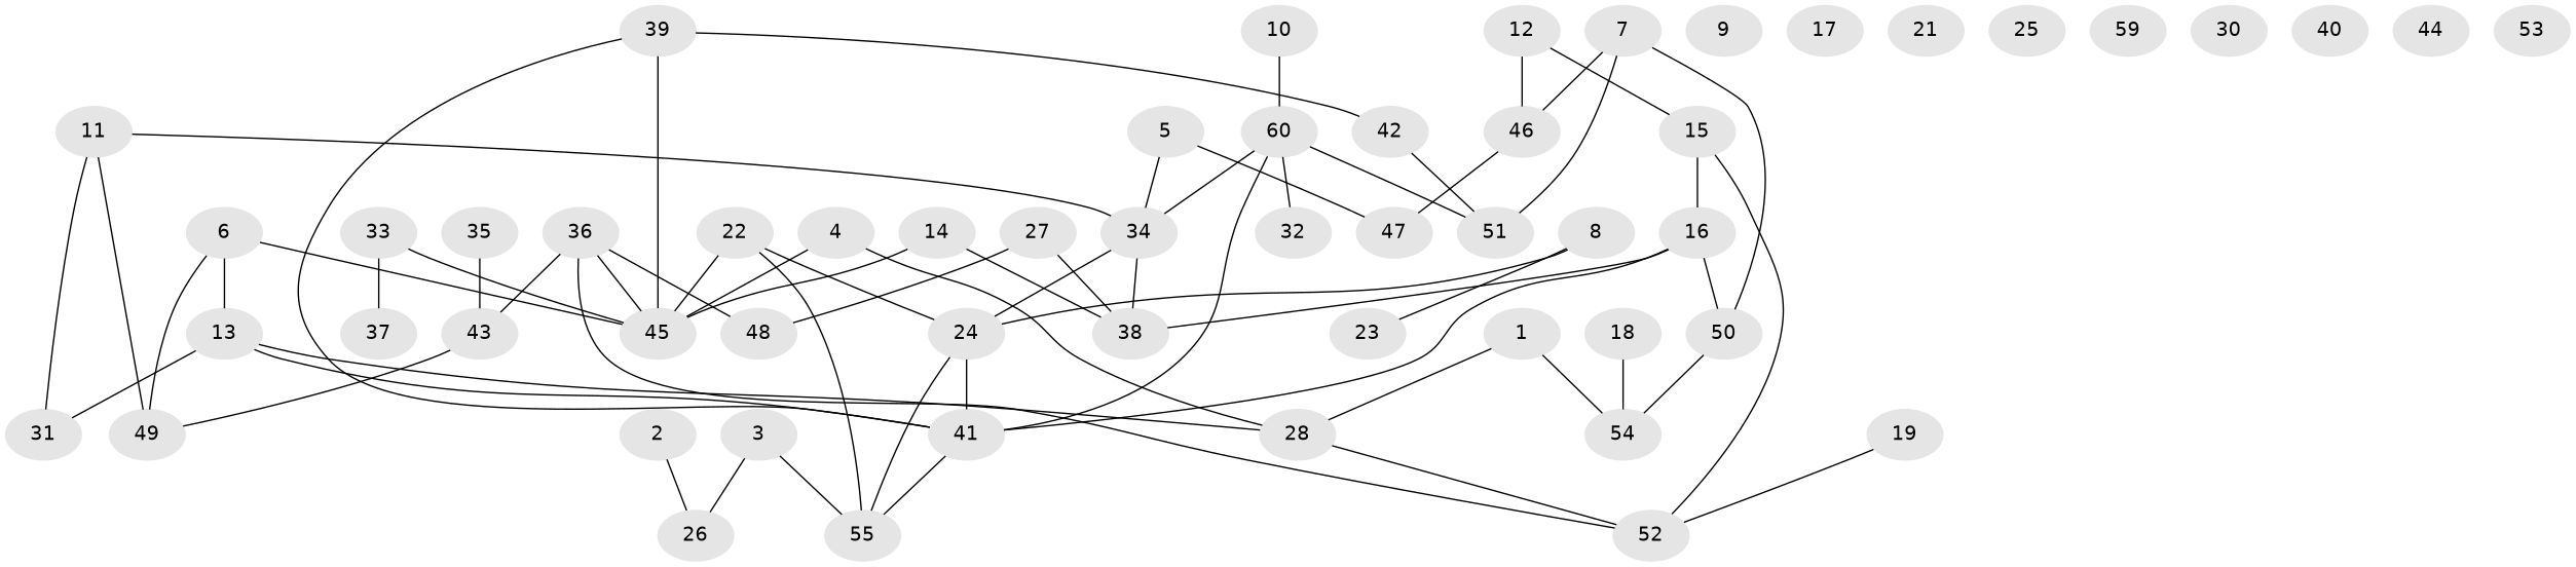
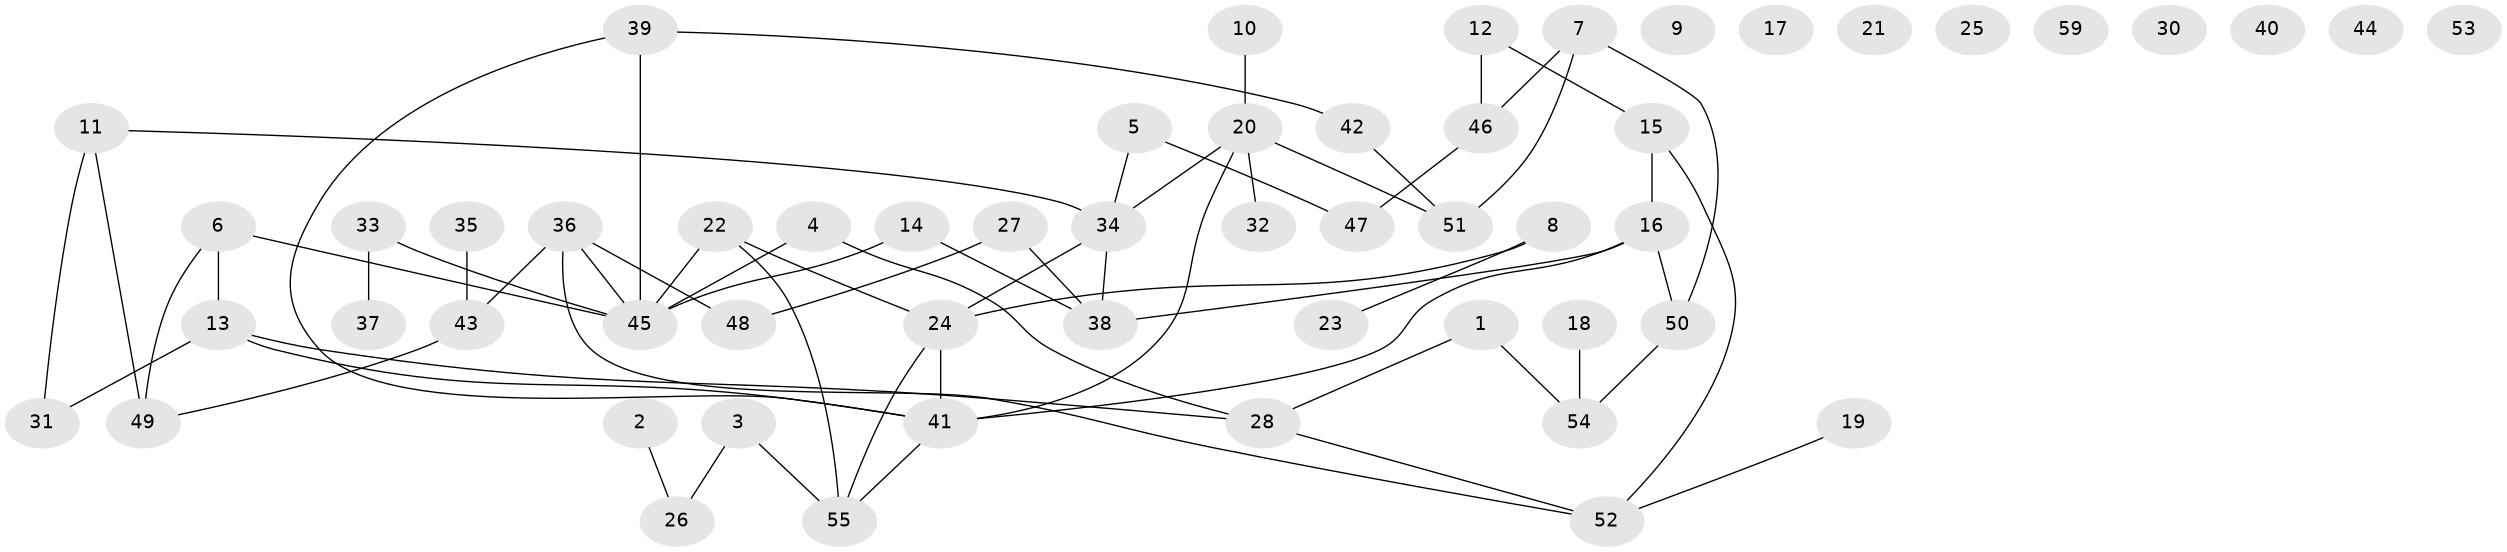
  graph {
    fontname="DejaVu Sans"
    node [color=gray90 fontname="DejaVu Sans" style=filled]
    edge [fontname="DejaVu Sans"]
    1
    28
    54
    52
    2
    26
    3
    55
    4
    45
    5
    34
    47
    24
    38
    6
    13
    49
    31
    41
    7
    46
    50
    51
    8
    23
    9
    10
-   20 [label=60]
+   20
    32
    11
    12
    15
    16
    14
    17
    18
    19
    21
    22
    25
    27
    48
    n44 [label=59]
    30
    33
    37
    35
    43
    36
    39
    42
    40
    44
    53
    1 -- 28
    1 -- 54
    28 -- 52
    2 -- 26
    3 -- 26
    3 -- 55
    4 -- 28
    4 -- 45
    5 -- 34
    5 -- 47
    34 -- 24
    34 -- 38
    24 -- 55
    24 -- 41
    6 -- 45
    6 -- 13
    6 -- 49
    13 -- 28
    13 -- 31
    13 -- 41
    41 -- 55
    7 -- 46
    7 -- 50
    7 -- 51
    46 -- 47
    50 -- 54
    8 -- 24
    8 -- 23
    10 -- 20
    20 -- 34
    20 -- 41
    20 -- 51
    20 -- 32
    11 -- 34
    11 -- 49
    11 -- 31
    12 -- 46
    12 -- 15
    15 -- 52
    15 -- 16
    16 -- 38
    16 -- 41
    16 -- 50
    14 -- 45
    14 -- 38
    18 -- 54
    19 -- 52
    22 -- 55
    22 -- 45
    22 -- 24
    27 -- 38
    27 -- 48
    33 -- 45
    33 -- 37
    35 -- 43
    43 -- 49
    36 -- 52
    36 -- 45
    36 -- 48
    36 -- 43
    39 -- 45
    39 -- 41
    39 -- 42
    42 -- 51
  }
